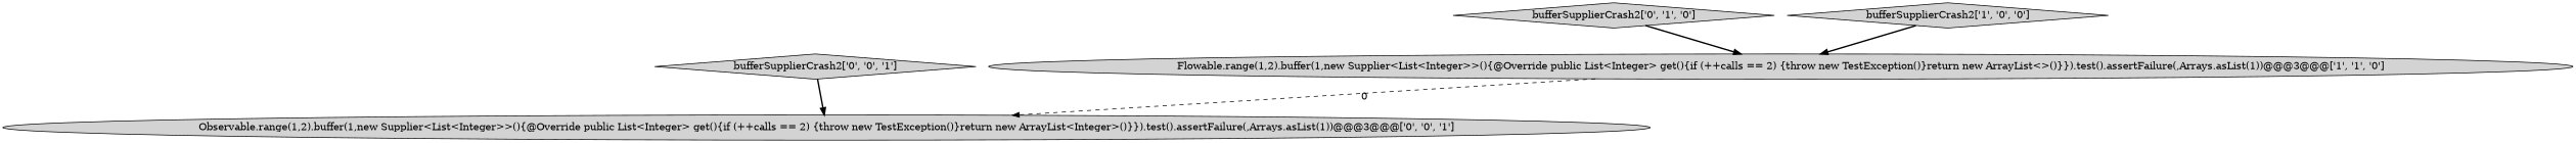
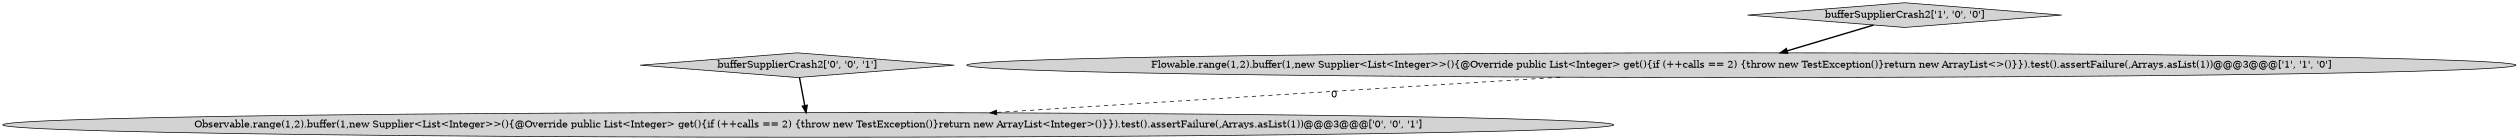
  digraph {
    fontname="DejaVu Serif"
    node [fillcolor=lightgray shape=diamond style=filled fontname="DejaVu Serif"]
    edge [style=bold fontname="DejaVu Serif"]
    n1 [label="Flowable.range(1,2).buffer(1,new Supplier<List<Integer>>(){@Override public List<Integer> get(){if (++calls == 2) {throw new TestException()}return new ArrayList<>()}}).test().assertFailure(,Arrays.asList(1))@@@3@@@['1', '1', '0']" shape=ellipse]
    n2 [label="Observable.range(1,2).buffer(1,new Supplier<List<Integer>>(){@Override public List<Integer> get(){if (++calls == 2) {throw new TestException()}return new ArrayList<Integer>()}}).test().assertFailure(,Arrays.asList(1))@@@3@@@['0', '0', '1']" shape=ellipse]
-   n3 [label="bufferSupplierCrash2['0', '1', '0']"]
    n4 [label="bufferSupplierCrash2['1', '0', '0']"]
    n5 [label="bufferSupplierCrash2['0', '0', '1']"]
    n1 -> n2 [label=0 style=dashed]
-   n3 -> n1
    n4 -> n1
    n5 -> n2
  }
